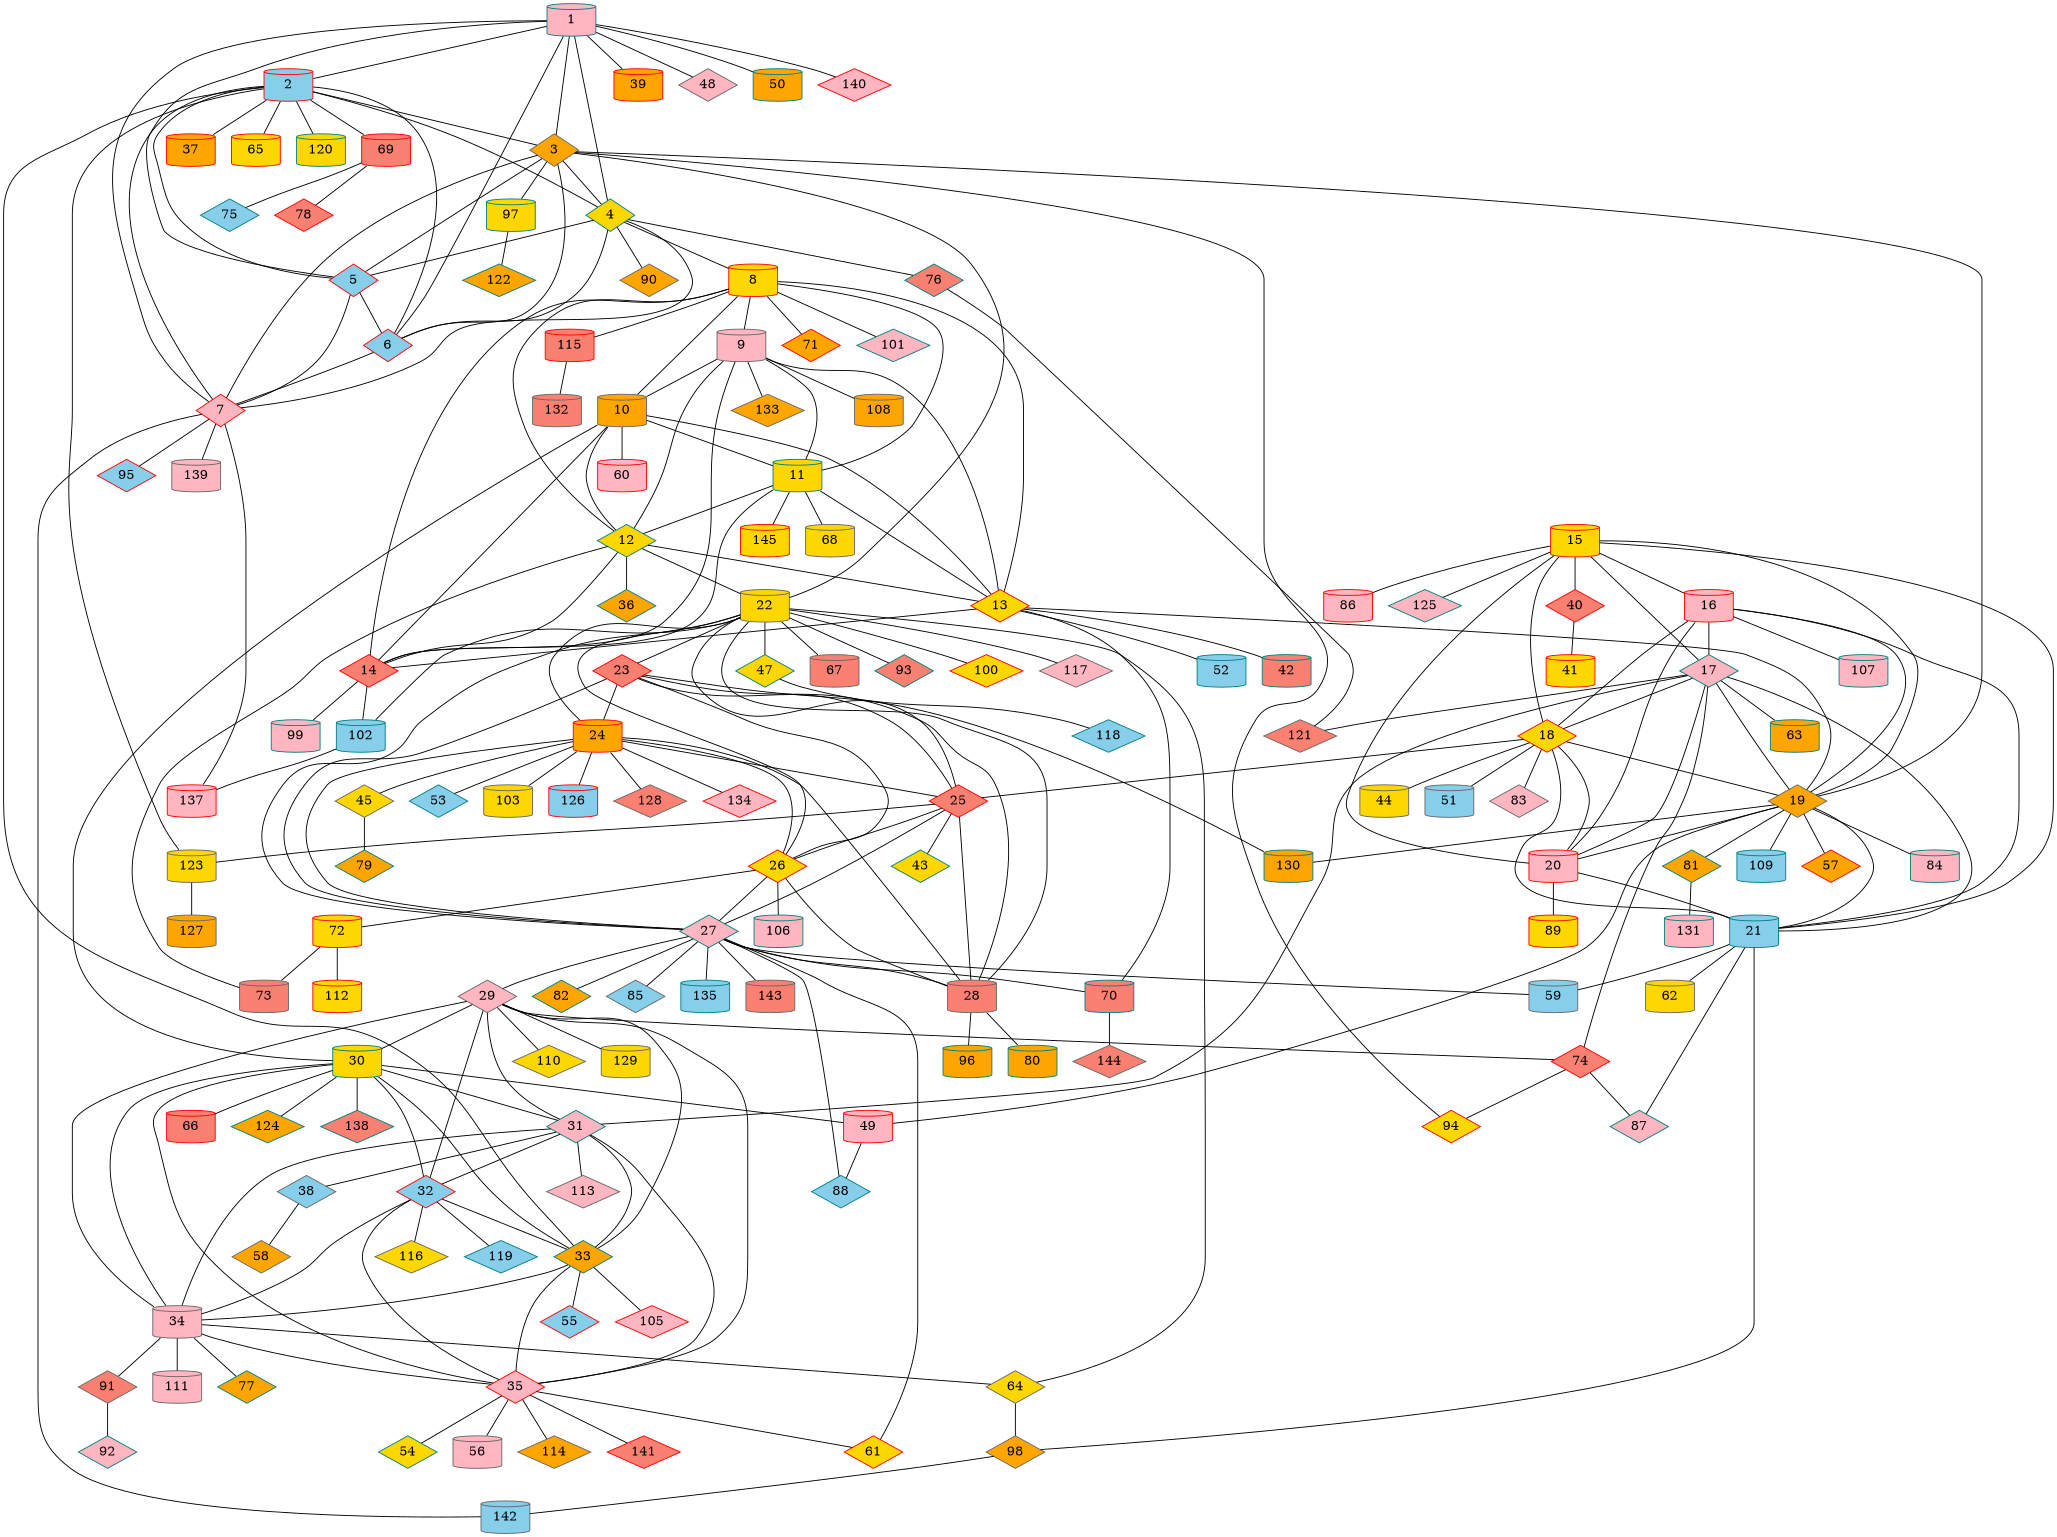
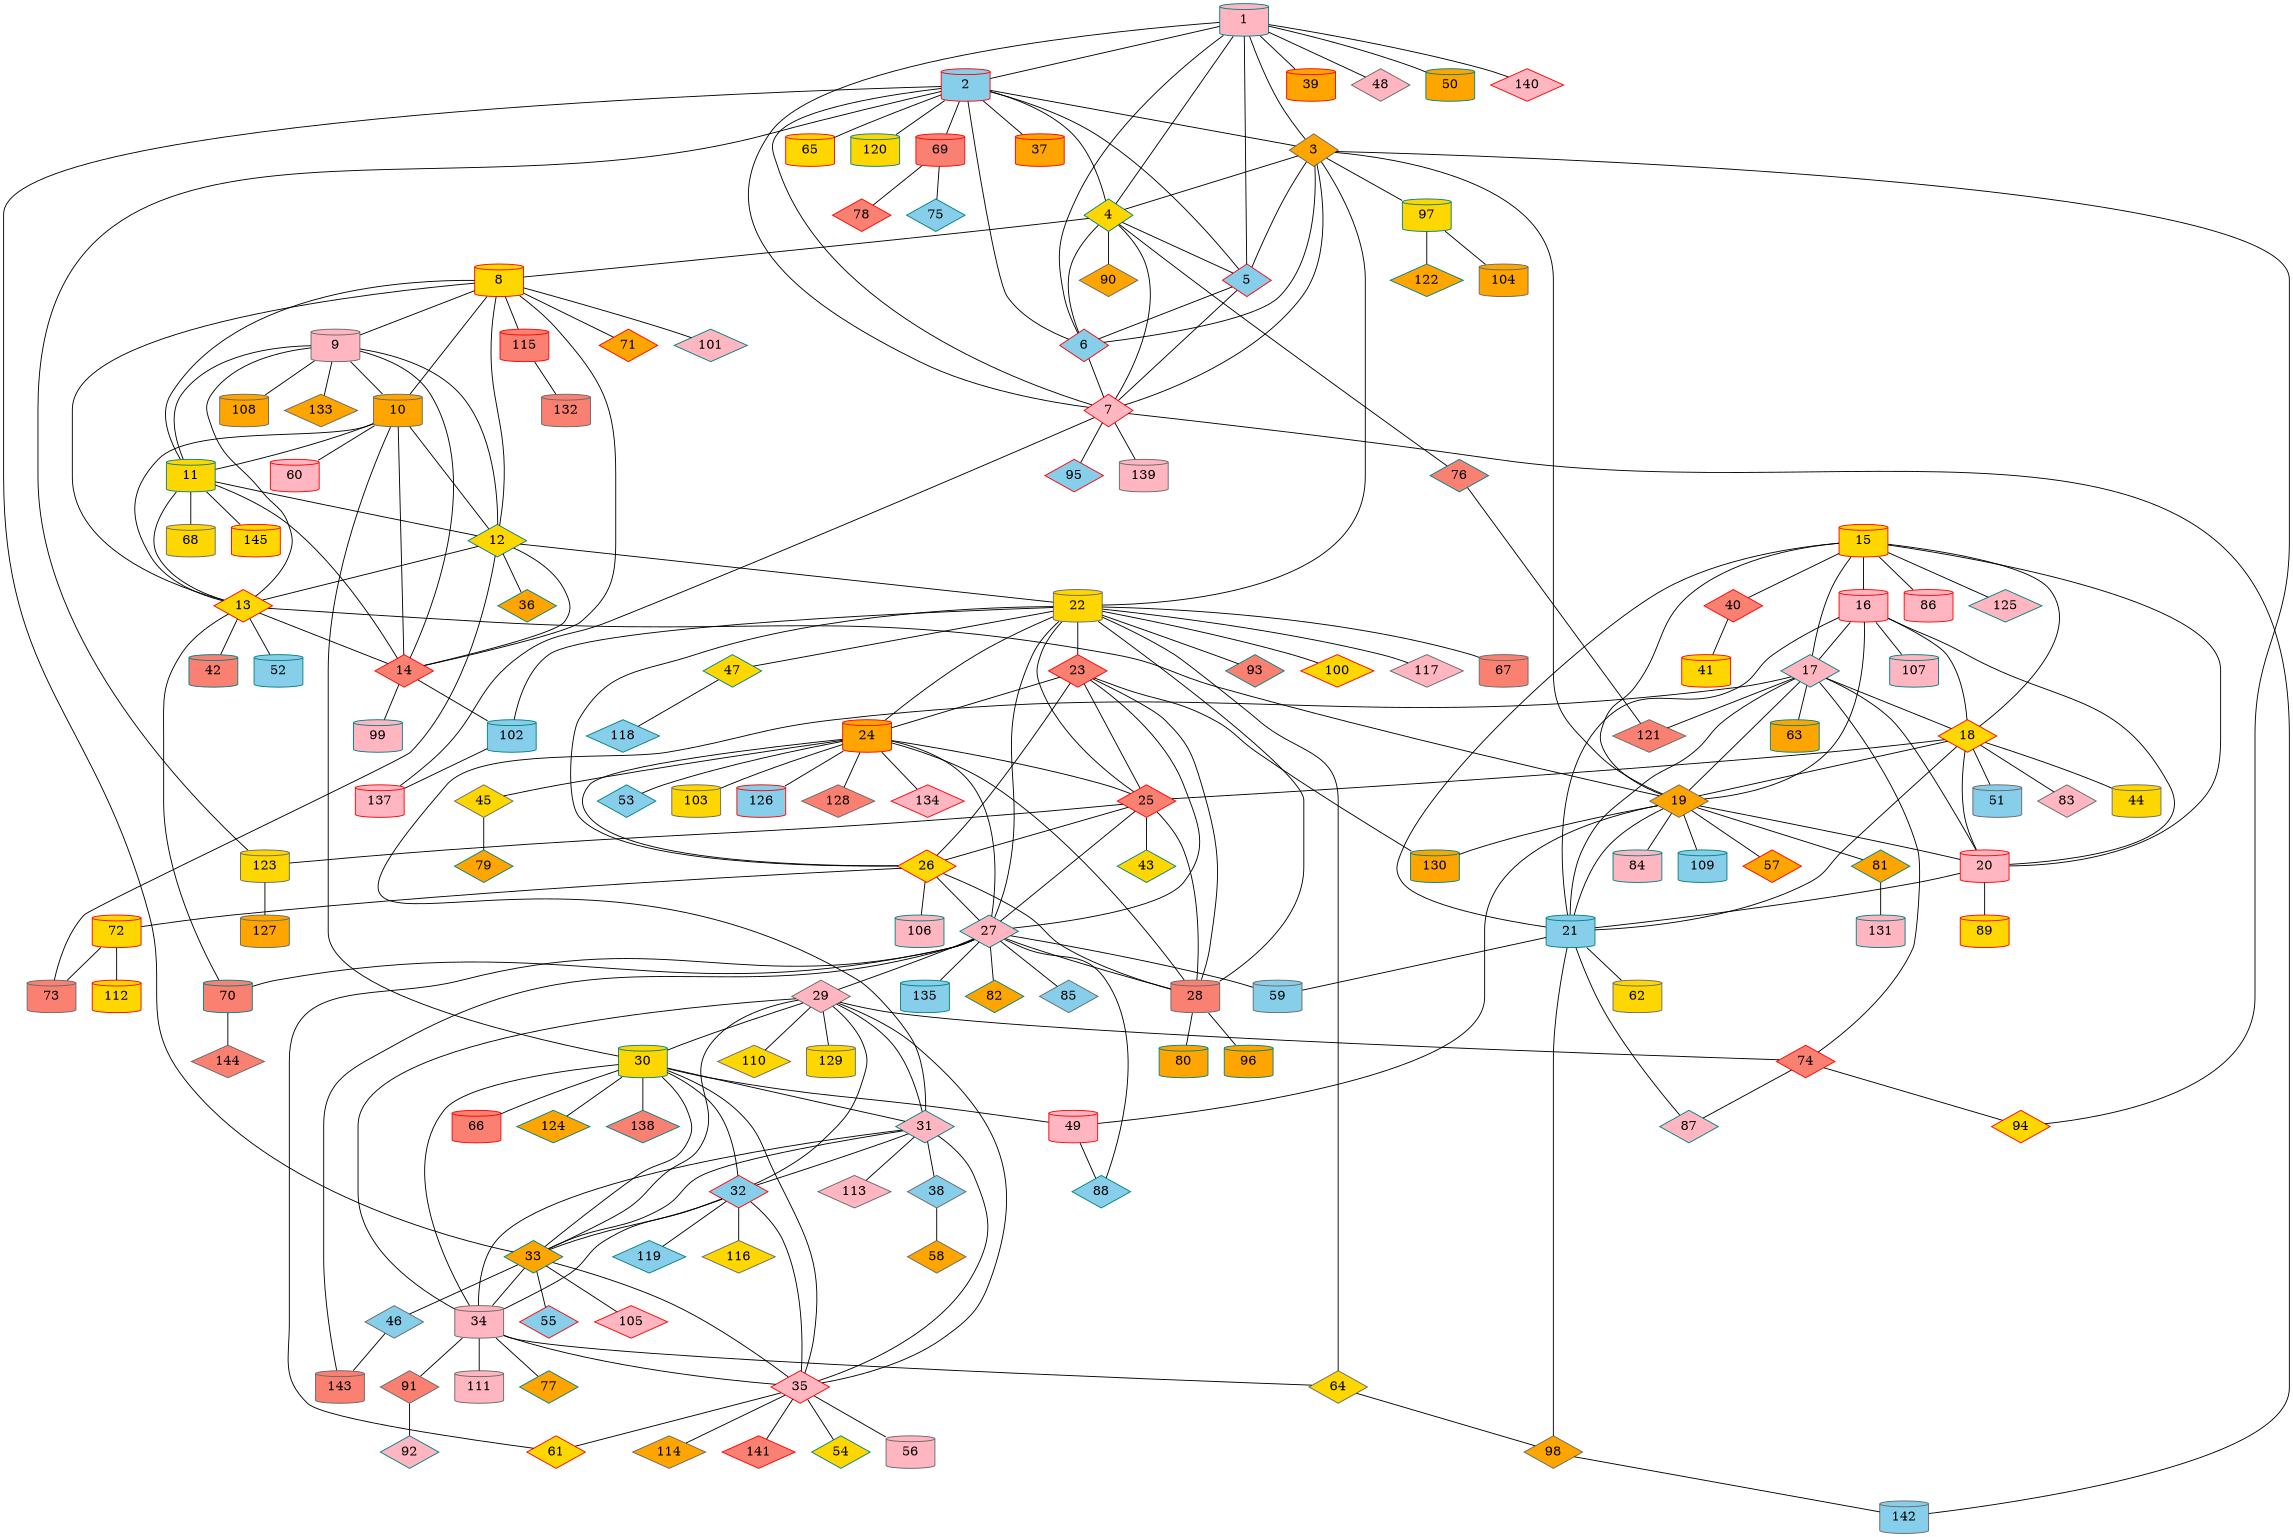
  graph {
    node [color=teal fillcolor=lightpink shape=diamond style=filled]
    1 [shape=cylinder]
    2 [color=red fillcolor=skyblue shape=cylinder]
    3 [color=gray40 fillcolor=orange]
    4 [fillcolor=gold]
    5 [color=red fillcolor=skyblue]
    6 [color=red fillcolor=skyblue]
    7 [color=red]
    39 [color=red fillcolor=orange shape=cylinder]
    48 [color=gray40]
    50 [fillcolor=orange shape=cylinder]
    140 [color=red]
    33 [fillcolor=orange]
    37 [color=red fillcolor=orange shape=cylinder]
    65 [color=red fillcolor=gold shape=cylinder]
    69 [color=red fillcolor=salmon shape=cylinder]
    120 [fillcolor=gold shape=cylinder]
    123 [color=gray40 fillcolor=gold shape=cylinder]
    19 [color=gray40 fillcolor=orange]
    22 [color=gray40 fillcolor=gold shape=cylinder]
    94 [color=red fillcolor=gold]
    97 [fillcolor=gold shape=cylinder]
    8 [color=red fillcolor=gold shape=cylinder]
    76 [fillcolor=salmon]
    90 [color=gray40 fillcolor=orange]
    95 [color=red fillcolor=skyblue]
    137 [color=red shape=cylinder]
    139 [color=gray40 shape=cylinder]
    142 [color=gray40 fillcolor=skyblue shape=cylinder]
    34 [color=gray40 shape=cylinder]
    35 [color=red]
+   46 [color=gray40 fillcolor=skyblue]
    55 [color=red fillcolor=skyblue]
    105 [color=red]
    75 [fillcolor=skyblue]
    78 [color=red fillcolor=salmon]
    127 [color=gray40 fillcolor=orange shape=cylinder]
    20 [color=red shape=cylinder]
    21 [fillcolor=skyblue shape=cylinder]
    49 [color=red shape=cylinder]
    57 [color=red fillcolor=orange]
    81 [fillcolor=orange]
    84 [shape=cylinder]
    109 [fillcolor=skyblue shape=cylinder]
    130 [fillcolor=orange shape=cylinder]
    102 [fillcolor=skyblue shape=cylinder]
    25 [color=red fillcolor=salmon]
    23 [color=red fillcolor=salmon]
    24 [color=red fillcolor=orange shape=cylinder]
    26 [color=red fillcolor=gold]
    27
    28 [color=gray40 fillcolor=salmon shape=cylinder]
    47 [fillcolor=gold]
    64 [color=gray40 fillcolor=gold]
    67 [color=gray40 fillcolor=salmon shape=cylinder]
    93 [fillcolor=salmon]
    100 [color=red fillcolor=gold]
    117 [color=gray40]
+   104 [color=gray40 fillcolor=orange shape=cylinder]
    122 [fillcolor=orange]
    9 [color=gray40 shape=cylinder]
    10 [color=gray40 fillcolor=orange shape=cylinder]
    11 [fillcolor=gold shape=cylinder]
    12 [fillcolor=gold]
    13 [color=red fillcolor=gold]
    14 [color=red fillcolor=salmon]
    71 [color=red fillcolor=orange]
    101
    115 [color=red fillcolor=salmon shape=cylinder]
    121 [color=gray40 fillcolor=salmon]
    108 [color=gray40 fillcolor=orange shape=cylinder]
    133 [color=gray40 fillcolor=orange]
    30 [fillcolor=gold shape=cylinder]
    60 [color=red shape=cylinder]
    68 [color=gray40 fillcolor=gold shape=cylinder]
    145 [color=red fillcolor=gold shape=cylinder]
    36 [fillcolor=orange]
    73 [color=gray40 fillcolor=salmon shape=cylinder]
    42 [fillcolor=salmon shape=cylinder]
    52 [fillcolor=skyblue shape=cylinder]
    70 [fillcolor=salmon shape=cylinder]
    99 [shape=cylinder]
    132 [color=gray40 fillcolor=salmon shape=cylinder]
    31
    32 [color=red fillcolor=skyblue]
    66 [color=red fillcolor=salmon shape=cylinder]
    124 [fillcolor=orange]
    138 [fillcolor=salmon]
    144 [color=gray40 fillcolor=salmon]
    15 [color=red fillcolor=gold shape=cylinder]
    16 [color=red shape=cylinder]
    17
    18 [color=red fillcolor=gold]
    40 [color=red fillcolor=salmon]
    86 [color=red shape=cylinder]
    125
    107 [shape=cylinder]
    63 [fillcolor=orange shape=cylinder]
    74 [color=red fillcolor=salmon]
    44 [color=gray40 fillcolor=gold shape=cylinder]
    51 [color=gray40 fillcolor=skyblue shape=cylinder]
    83 [color=gray40]
    89 [color=red fillcolor=gold shape=cylinder]
    59 [color=gray40 fillcolor=skyblue shape=cylinder]
    62 [color=gray40 fillcolor=gold shape=cylinder]
    87
    98 [color=gray40 fillcolor=orange]
    41 [color=red fillcolor=gold shape=cylinder]
    38 [color=gray40 fillcolor=skyblue]
    113 [color=gray40]
    43 [fillcolor=gold]
    88 [fillcolor=skyblue]
    131 [shape=cylinder]
    45 [color=gray40 fillcolor=gold]
    53 [fillcolor=skyblue]
    103 [color=gray40 fillcolor=gold shape=cylinder]
    126 [color=red fillcolor=skyblue shape=cylinder]
    128 [color=gray40 fillcolor=salmon]
    134 [color=red]
    72 [color=red fillcolor=gold shape=cylinder]
    106 [shape=cylinder]
    29 [color=gray40]
    61 [color=red fillcolor=gold]
    82 [fillcolor=orange]
    85 [color=gray40 fillcolor=skyblue]
    135 [fillcolor=skyblue shape=cylinder]
    143 [color=gray40 fillcolor=salmon shape=cylinder]
    80 [fillcolor=orange shape=cylinder]
    96 [fillcolor=orange shape=cylinder]
    118 [fillcolor=skyblue]
    79 [fillcolor=orange]
    58 [color=gray40 fillcolor=orange]
    112 [color=red fillcolor=gold shape=cylinder]
    110 [color=gray40 fillcolor=gold]
    129 [color=gray40 fillcolor=gold shape=cylinder]
    116 [color=gray40 fillcolor=gold]
    119 [fillcolor=skyblue]
    77 [fillcolor=orange]
    91 [color=gray40 fillcolor=salmon]
    111 [color=gray40 shape=cylinder]
    54 [fillcolor=gold]
    56 [color=gray40 shape=cylinder]
    114 [color=gray40 fillcolor=orange]
    141 [color=red fillcolor=salmon]
    92
    1 -- 2
    1 -- 3
    1 -- 4
    1 -- 5
    1 -- 6
    1 -- 7
    1 -- 39
    1 -- 48
    1 -- 50
    1 -- 140
    2 -- 3
    2 -- 4
    2 -- 5
    2 -- 6
    2 -- 7
    2 -- 33
    2 -- 37
    2 -- 65
    2 -- 69
    2 -- 120
    2 -- 123
    3 -- 4
    3 -- 5
    3 -- 6
    3 -- 7
    3 -- 19
    3 -- 22
    3 -- 94
    3 -- 97
    4 -- 5
    4 -- 6
    4 -- 7
    4 -- 8
    4 -- 76
    4 -- 90
    5 -- 6
    5 -- 7
    6 -- 7
    7 -- 95
    7 -- 137
    7 -- 139
    7 -- 142
    33 -- 34
    33 -- 35
+   33 -- 46
    33 -- 55
    33 -- 105
    69 -- 75
    69 -- 78
    123 -- 127
    19 -- 20
    19 -- 21
    19 -- 49
    19 -- 57
    19 -- 81
    19 -- 84
    19 -- 109
    19 -- 130
    22 -- 102
    22 -- 25
    22 -- 23
    22 -- 24
    22 -- 26
    22 -- 27
    22 -- 28
    22 -- 47
    22 -- 64
    22 -- 67
    22 -- 93
    22 -- 100
    22 -- 117
+   97 -- 104
    97 -- 122
    8 -- 9
    8 -- 10
    8 -- 11
    8 -- 12
    8 -- 13
    8 -- 14
    8 -- 71
    8 -- 101
    8 -- 115
    76 -- 121
    34 -- 35
    34 -- 64
    34 -- 77
    34 -- 91
    34 -- 111
    35 -- 61
    35 -- 54
    35 -- 56
    35 -- 114
    35 -- 141
+   46 -- 143
    20 -- 21
    20 -- 89
    21 -- 59
    21 -- 62
    21 -- 87
    21 -- 98
    49 -- 88
    81 -- 131
    102 -- 137
    25 -- 123
    25 -- 26
    25 -- 27
    25 -- 28
    25 -- 43
    23 -- 130
    23 -- 25
    23 -- 24
    23 -- 26
    23 -- 27
    23 -- 28
    24 -- 25
    24 -- 26
    24 -- 27
    24 -- 28
    24 -- 45
    24 -- 53
    24 -- 103
    24 -- 126
    24 -- 128
    24 -- 134
    26 -- 27
    26 -- 28
    26 -- 72
    26 -- 106
    27 -- 28
    27 -- 70
    27 -- 59
    27 -- 88
    27 -- 29
    27 -- 61
    27 -- 82
    27 -- 85
    27 -- 135
    27 -- 143
    28 -- 80
    28 -- 96
    47 -- 118
    64 -- 98
    9 -- 10
    9 -- 11
    9 -- 12
    9 -- 13
    9 -- 14
    9 -- 108
    9 -- 133
    10 -- 11
    10 -- 12
    10 -- 13
    10 -- 14
    10 -- 30
    10 -- 60
    11 -- 12
    11 -- 13
    11 -- 14
    11 -- 68
    11 -- 145
    12 -- 22
    12 -- 13
    12 -- 14
    12 -- 36
    12 -- 73
    13 -- 19
    13 -- 14
    13 -- 42
    13 -- 52
    13 -- 70
    14 -- 102
    14 -- 99
    115 -- 132
    30 -- 33
    30 -- 34
    30 -- 35
    30 -- 49
    30 -- 31
    30 -- 32
    30 -- 66
    30 -- 124
    30 -- 138
    70 -- 144
    31 -- 33
    31 -- 34
    31 -- 35
    31 -- 32
    31 -- 38
    31 -- 113
    32 -- 33
    32 -- 34
    32 -- 35
    32 -- 116
    32 -- 119
    15 -- 19
    15 -- 20
    15 -- 21
    15 -- 16
    15 -- 17
    15 -- 18
    15 -- 40
    15 -- 86
    15 -- 125
    16 -- 19
    16 -- 20
    16 -- 21
    16 -- 17
    16 -- 18
    16 -- 107
    17 -- 19
    17 -- 20
    17 -- 21
    17 -- 121
    17 -- 31
    17 -- 18
    17 -- 63
    17 -- 74
    18 -- 19
    18 -- 20
    18 -- 21
    18 -- 25
    18 -- 44
    18 -- 51
    18 -- 83
    40 -- 41
    74 -- 94
    74 -- 87
    98 -- 142
    38 -- 58
    45 -- 79
    72 -- 73
    72 -- 112
    29 -- 33
    29 -- 34
    29 -- 35
    29 -- 30
    29 -- 31
    29 -- 32
    29 -- 74
    29 -- 110
    29 -- 129
    91 -- 92
  }
